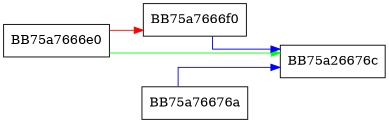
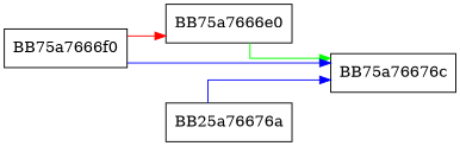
  digraph {
    fontname="DejaVu Serif"
    rankdir=LR
    splines=ortho
    node [fontname="DejaVu Serif" shape=box]
    edge [color=blue fontname="DejaVu Serif"]
    BB75a7666e0
    BB75a7666f0
-   BB75a76676c [label=BB75a26676c]
-   BB75a76676a
-   BB75a7666e0 -> BB75a7666f0 [color=red]
+   BB75a76676c
+   BB75a76676a [label=BB25a76676a]
+   BB75a7666f0 -> BB75a7666e0 [color=red]
    BB75a7666e0 -> BB75a76676c [color=green]
    BB75a7666f0 -> BB75a76676c
    BB75a76676a -> BB75a76676c
  }
